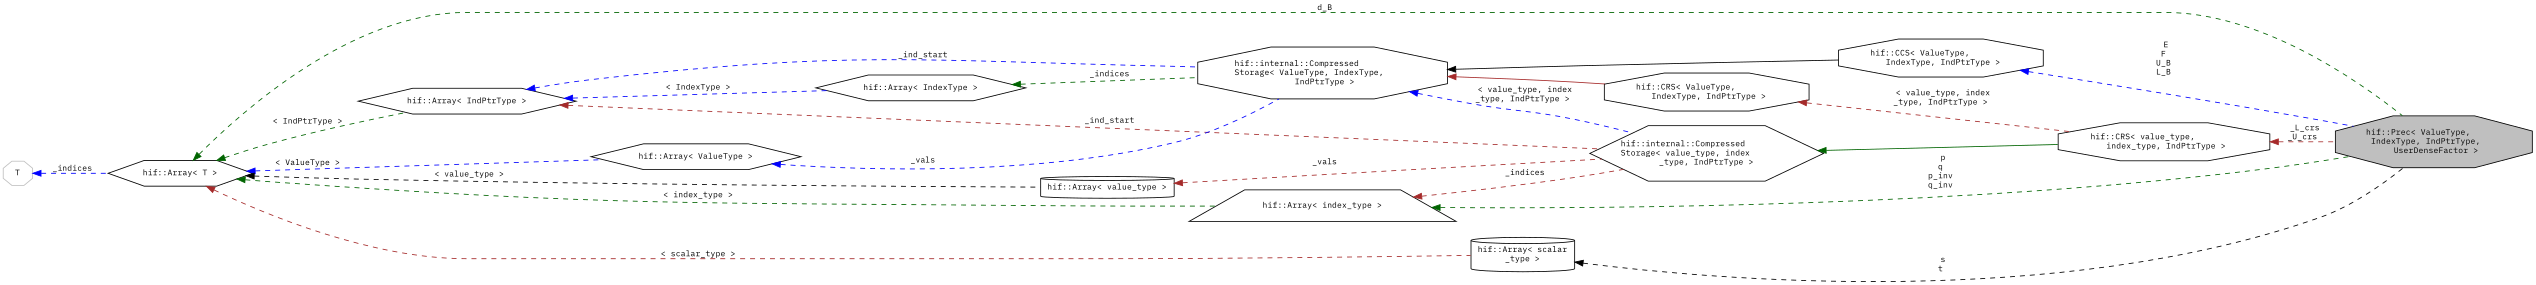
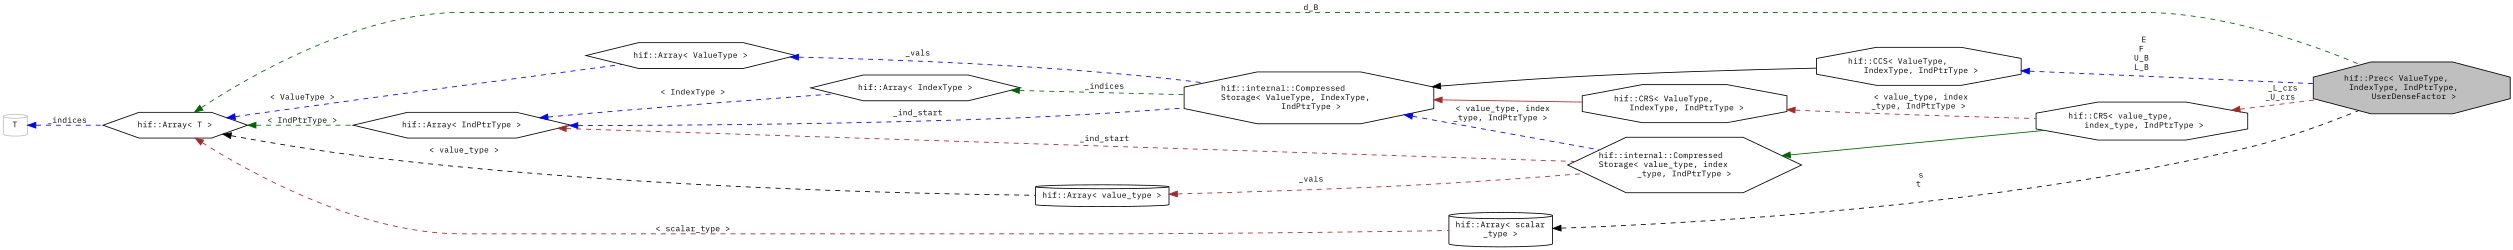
  digraph {
    fontname="IBM Plex Mono"
    rankdir=LR
    node [color=black fillcolor=white fontname="IBM Plex Mono" fontsize=10 shape=octagon style=filled]
    edge [color=blue dir=back fontname="IBM Plex Mono" fontsize=10 labelfontname=Helvetica labelfontsize=10 style=dashed]
    n1 [fillcolor=grey75 fontcolor=black height=0.2 label="hif::Prec\< ValueType,\l IndexType, IndPtrType,\l UserDenseFactor \>" width=0.4]
    n2 [height=0.2 label="hif::CCS\< ValueType,\l IndexType, IndPtrType \>" width=0.4]
    n3 [height=0.2 label="hif::internal::Compressed\lStorage\< ValueType, IndexType,\l IndPtrType \>" width=0.4]
    n4 [height=0.2 label="hif::internal::Compressed\lStorage\< value_type, index\l_type, IndPtrType \>" shape=hexagon width=0.4]
    n5 [height=0.2 label="hif::CRS\< ValueType,\l IndexType, IndPtrType \>" width=0.4]
    n6 [height=0.2 label="hif::CRS\< value_type,\l index_type, IndPtrType \>" width=0.4]
    n7 [height=0.2 label="hif::Array\< IndPtrType \>" shape=hexagon width=0.4]
    n8 [height=0.2 label="hif::Array\< IndexType \>" shape=hexagon width=0.4]
    n9 [height=0.2 label="hif::Array\< T \>" shape=hexagon width=0.4]
    n10 [height=0.2 label="hif::Array\< ValueType \>" shape=hexagon width=0.4]
    n11 [height=0.2 label="hif::Array\< value_type \>" shape=cylinder width=0.4]
-   n12 [height=0.2 label="hif::Array\< index_type \>" shape=trapezium width=0.4]
    n13 [height=0.2 label="hif::Array\< scalar\l_type \>" shape=cylinder width=0.4]
-   n14 [color=grey75 height=0.2 label=T width=0.4]
+   n14 [color=grey75 height=0.2 label=T shape=cylinder width=0.4]
    n2 -> n1 [label=" E\nF\nU_B\nL_B"]
    n3 -> n2 [color=black style=solid]
    n3 -> n4 [label=" \< value_type, index\l_type, IndPtrType \>"]
    n3 -> n5 [color=brown style=solid]
    n4 -> n6 [color=darkgreen style=solid]
    n5 -> n6 [color=brown label=" \< value_type, index\l_type, IndPtrType \>"]
    n6 -> n1 [color=brown label=" _L_crs\n_U_crs"]
    n7 -> n3 [label=" _ind_start"]
    n7 -> n4 [color=brown label=" _ind_start"]
    n7 -> n8 [label=" \< IndexType \>"]
    n8 -> n3 [color=darkgreen label=" _indices"]
    n9 -> n1 [color=darkgreen label=" d_B"]
    n9 -> n7 [color=darkgreen label=" \< IndPtrType \>"]
    n9 -> n10 [label=" \< ValueType \>"]
    n9 -> n11 [color=black label=" \< value_type \>"]
-   n9 -> n12 [color=darkgreen label=" \< index_type \>"]
    n9 -> n13 [color=brown label=" \< scalar_type \>"]
    n10 -> n3 [label=" _vals"]
    n11 -> n4 [color=brown label=" _vals"]
-   n12 -> n1 [color=darkgreen label=" p\nq\np_inv\nq_inv"]
-   n12 -> n4 [color=brown label=" _indices"]
    n13 -> n1 [color=black label=" s\nt"]
    n14 -> n9 [label=" _indices"]
  }
